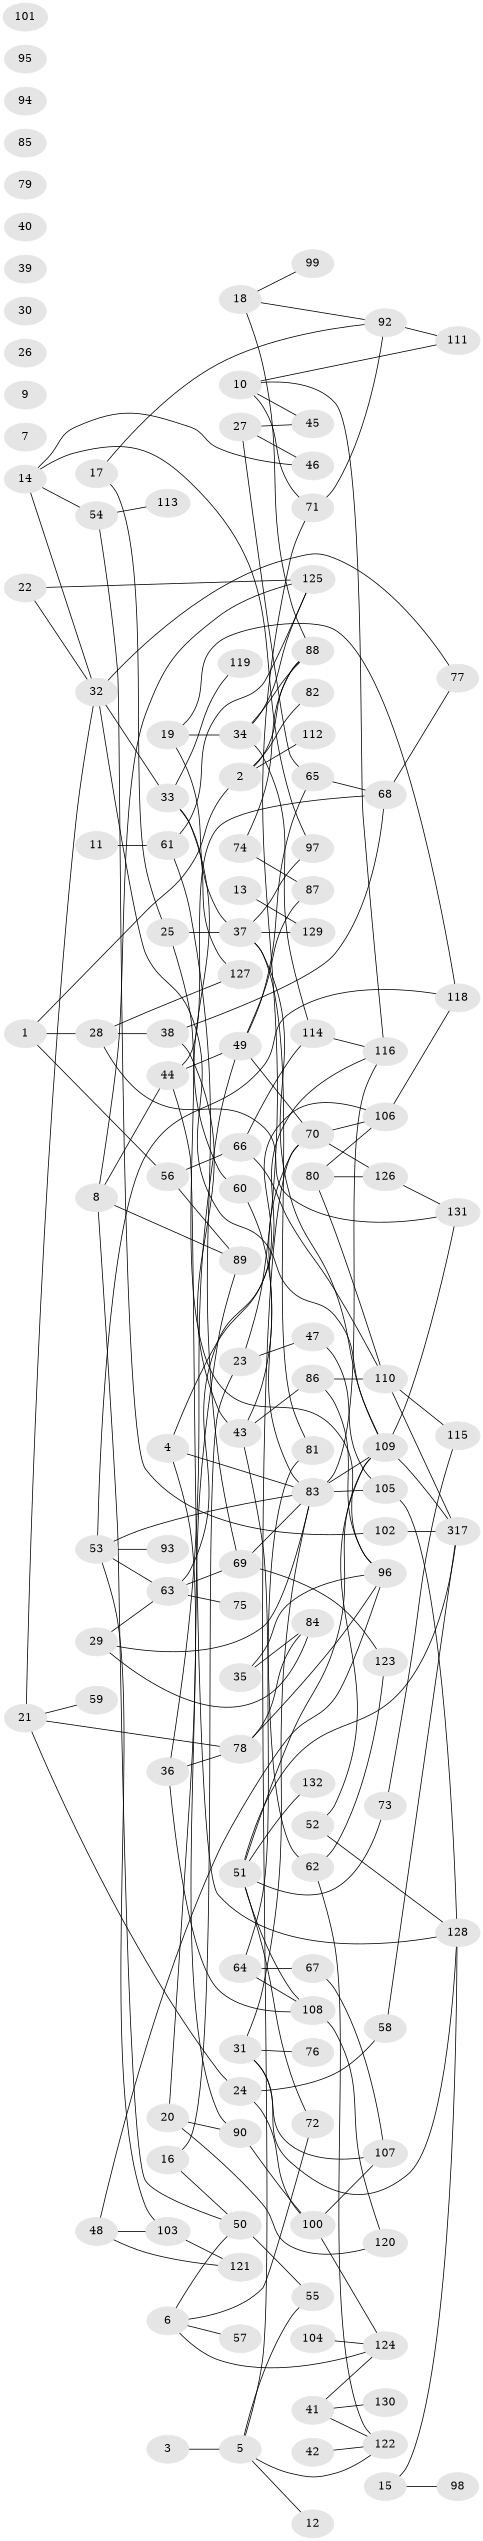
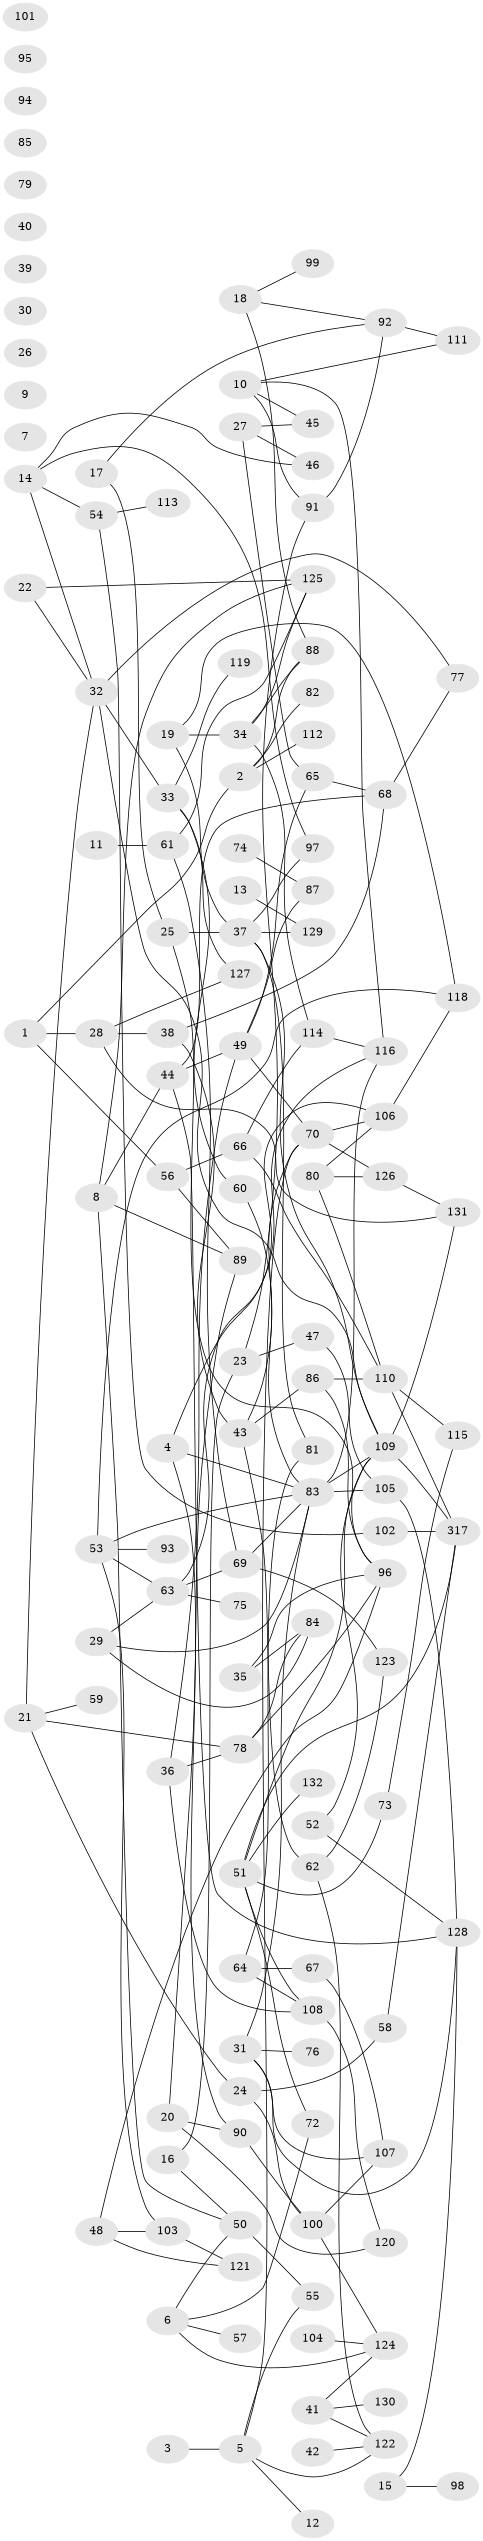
  graph {
    rankdir=LR
    node [color=gray90 style=filled]
    1
    2
    28
    56
    82
    88
    112
    38
    127
    131
    89
    66
    3
    5
    12
    55
    70
    122
    4
    83
    90
    106
    116
    109
    105
    100
    118
    126
    6
    50
    57
    72
    124
    7
    8
    44
    125
    128
    49
    68
    9
    10
    45
-   71
+   71 [label=91]
    111
    92
    11
    61
    69
    13
    129
    14
    32
    46
    54
    97
    33
    77
    102
    113
    15
    98
    16
    23
    47
    17
    25
    37
    96
    18
    99
    19
    34
    114
    81
    20
    120
    21
    24
    59
    78
    58
    84
    22
    n85 [label=317]
    107
    26
    27
    65
    43
    29
    63
    75
    30
    31
    76
    60
    119
    35
    36
    108
    87
    62
    86
    39
    40
    41
    130
    42
    123
    110
    48
    103
    121
    51
    73
    132
    115
    52
    53
    93
    64
    67
    74
    79
    80
    85
    94
    95
    101
    104
    1 -- 2
    1 -- 28
    1 -- 56
    2 -- 82
    2 -- 88
    2 -- 112
    28 -- 38
    28 -- 127
    28 -- 131
    56 -- 89
    56 -- 66
    38 -- 68
    38 -- 43
    66 -- 114
    66 -- 110
    3 -- 5
    5 -- 12
    5 -- 55
    5 -- 70
    5 -- 122
    70 -- 106
    70 -- 126
    4 -- 83
    4 -- 90
    4 -- 106
    83 -- 116
    83 -- 109
    83 -- 105
    90 -- 100
    106 -- 118
    109 -- 131
    109 -- n85
    105 -- 128
    100 -- 124
    100 -- 107
    126 -- 131
    6 -- 50
    6 -- 57
    6 -- 72
    6 -- 124
    50 -- 55
    8 -- 89
    8 -- 50
    8 -- 44
    8 -- 125
    44 -- 128
    44 -- 49
    44 -- 68
    49 -- 70
    49 -- 65
    49 -- 87
    68 -- 77
    10 -- 116
    10 -- 45
    10 -- 71
    10 -- 111
    71 -- 92
    92 -- 111
    11 -- 61
    61 -- 125
    61 -- 69
    69 -- 83
    69 -- 123
    13 -- 129
    14 -- 32
    14 -- 46
    14 -- 54
    14 -- 97
    32 -- 109
    32 -- 33
    32 -- 77
    54 -- 102
    54 -- 113
    33 -- 127
    33 -- 60
    33 -- 119
    102 -- n85
    15 -- 128
    15 -- 98
    16 -- 50
    16 -- 23
    23 -- 71
    23 -- 47
    47 -- 105
    17 -- 92
    17 -- 25
    25 -- 37
    25 -- 96
    37 -- 109
    37 -- 129
    37 -- 97
    37 -- 81
    18 -- 88
    18 -- 92
    18 -- 99
    19 -- 118
    19 -- 37
    19 -- 34
    34 -- 88
    34 -- 125
    34 -- 114
    114 -- 116
    20 -- 89
    20 -- 90
    20 -- 120
    21 -- 32
    21 -- 24
    21 -- 59
    21 -- 78
    24 -- 100
    24 -- 58
    78 -- 96
    78 -- 84
    58 -- n85
    22 -- 125
    22 -- 32
    27 -- 45
    27 -- 46
    27 -- 65
    65 -- 68
    43 -- 70
    43 -- 62
    43 -- 86
    29 -- 83
    29 -- 84
    29 -- 63
    63 -- 116
    63 -- 69
    63 -- 75
    31 -- 83
    31 -- 128
    31 -- 107
    31 -- 76
    60 -- 83
    35 -- 96
    35 -- 84
    36 -- 49
    36 -- 78
    36 -- 108
    108 -- 120
    62 -- 122
    62 -- 123
    86 -- 96
    86 -- 110
    41 -- 122
    41 -- 124
    41 -- 130
    42 -- 122
    110 -- n85
    110 -- 115
    48 -- 96
    48 -- 103
    48 -- 121
    103 -- 121
    51 -- 109
    51 -- 72
    51 -- n85
    51 -- 108
    51 -- 73
    51 -- 132
    73 -- 115
    52 -- 109
    52 -- 128
    53 -- 83
    53 -- 118
    53 -- 63
    53 -- 103
    53 -- 93
    64 -- 81
    64 -- 108
    64 -- 67
    67 -- 107
-   74 -- 88
    74 -- 87
    80 -- 106
    80 -- 126
    80 -- 110
    104 -- 124
  }
